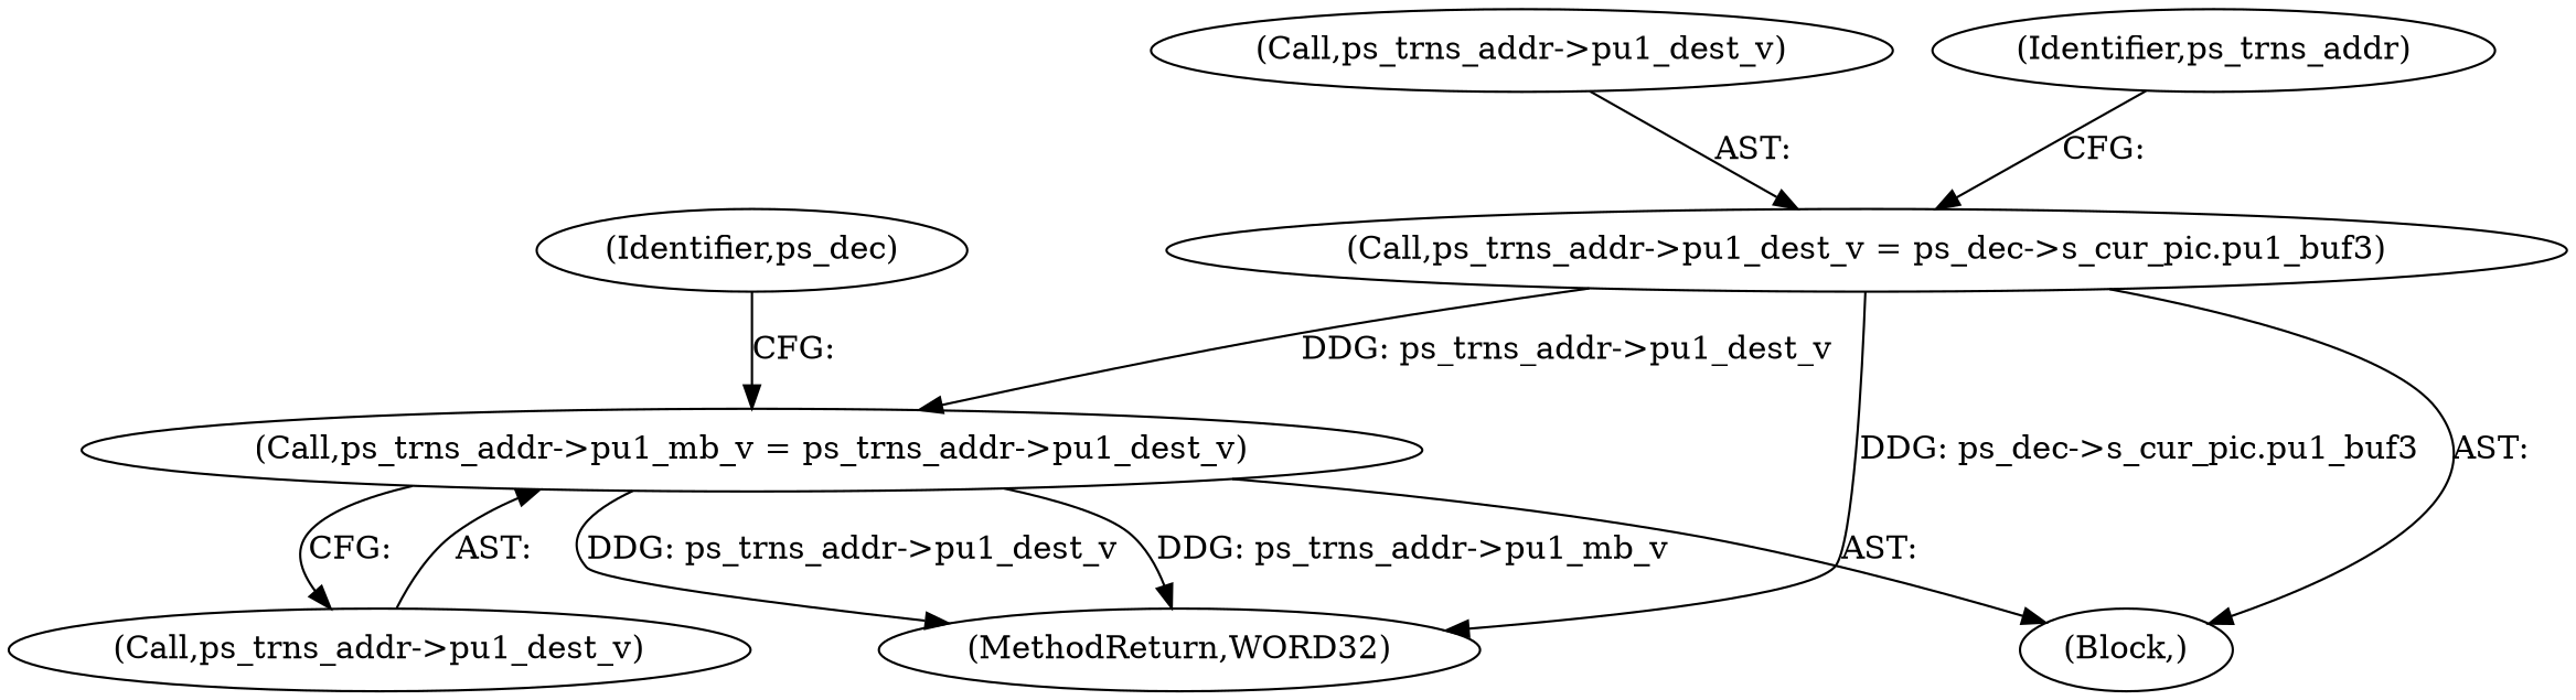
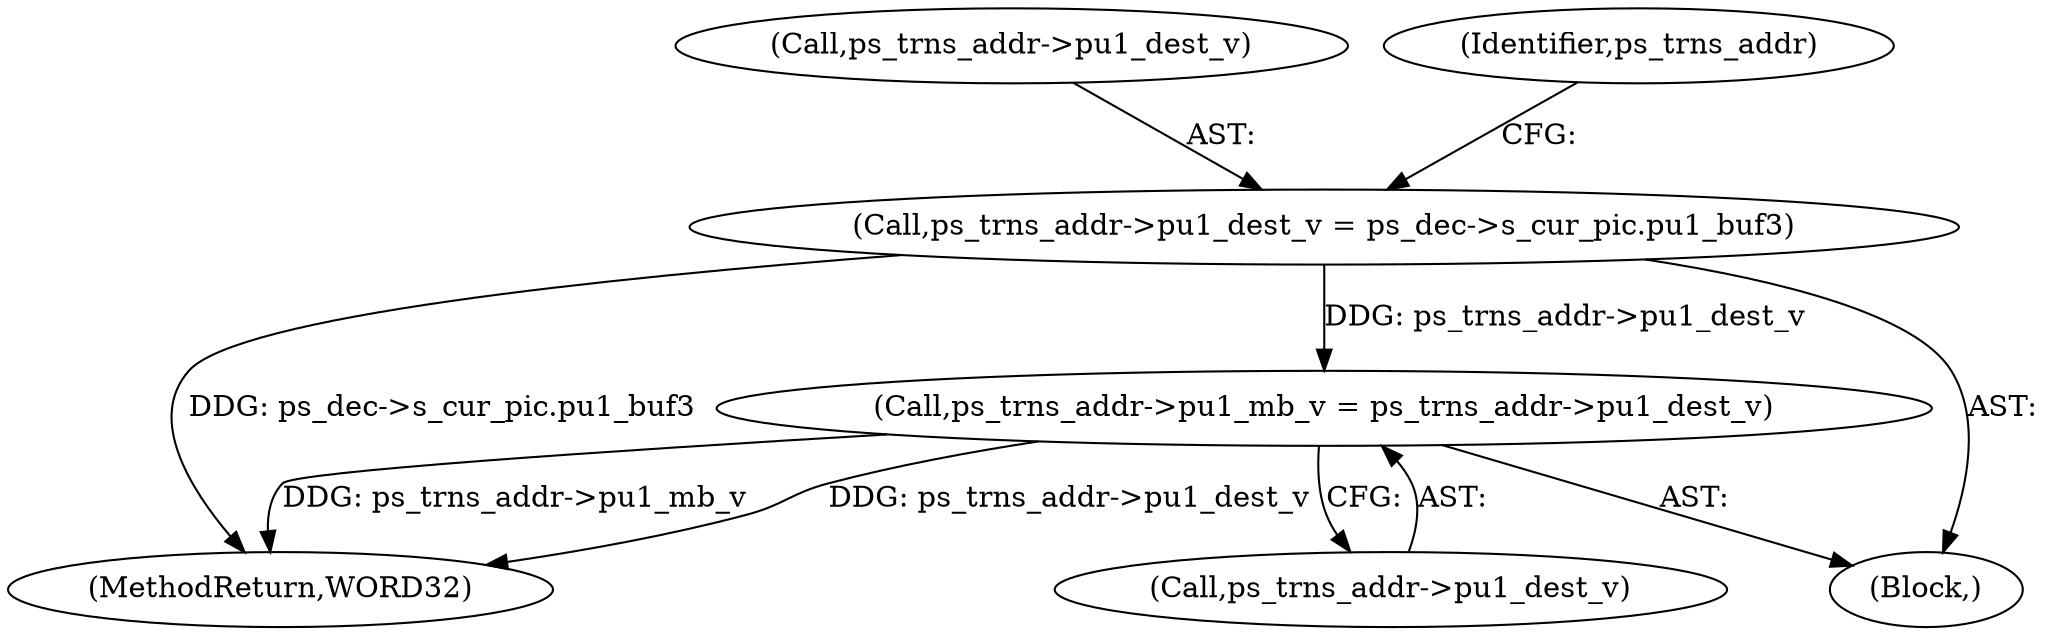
  digraph {
    n1 [label="(Call,ps_trns_addr->pu1_dest_v = ps_dec->s_cur_pic.pu1_buf3)"]
    n2 [label="(Call,ps_trns_addr->pu1_mb_v = ps_trns_addr->pu1_dest_v)"]
    n3 [label="(MethodReturn,WORD32)"]
    n4 [label="(Block,)"]
    n5 [label="(Call,ps_trns_addr->pu1_dest_v)"]
-   n6 [label="(Identifier,ps_dec)"]
    n7 [label="(Call,ps_trns_addr->pu1_dest_v)"]
    n8 [label="(Identifier,ps_trns_addr)"]
    n1 -> n2 [label="DDG: ps_trns_addr->pu1_dest_v"]
    n1 -> n3 [label="DDG: ps_dec->s_cur_pic.pu1_buf3"]
    n1 -> n4 [label="AST: "]
    n2 -> n3 [label="DDG: ps_trns_addr->pu1_mb_v"]
    n2 -> n3 [label="DDG: ps_trns_addr->pu1_dest_v"]
    n2 -> n4 [label="AST: "]
    n2 -> n5 [label="CFG: "]
    n5 -> n2 [label="AST: "]
-   n6 -> n2 [label="CFG: "]
    n7 -> n1 [label="AST: "]
    n8 -> n1 [label="CFG: "]
  }
